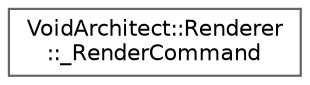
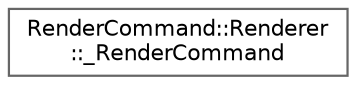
  digraph {
    rankdir=LR
-   n1 [color=grey40 fillcolor=white fontname=Helvetica fontsize=10 height=0.2 label="VoidArchitect::Renderer\l::_RenderCommand" shape=box style=filled width=0.4]
+   n1 [color=grey40 fillcolor=white fontname=Helvetica fontsize=10 height=0.2 label="RenderCommand::Renderer\l::_RenderCommand" shape=box style=filled width=0.4]
  }
